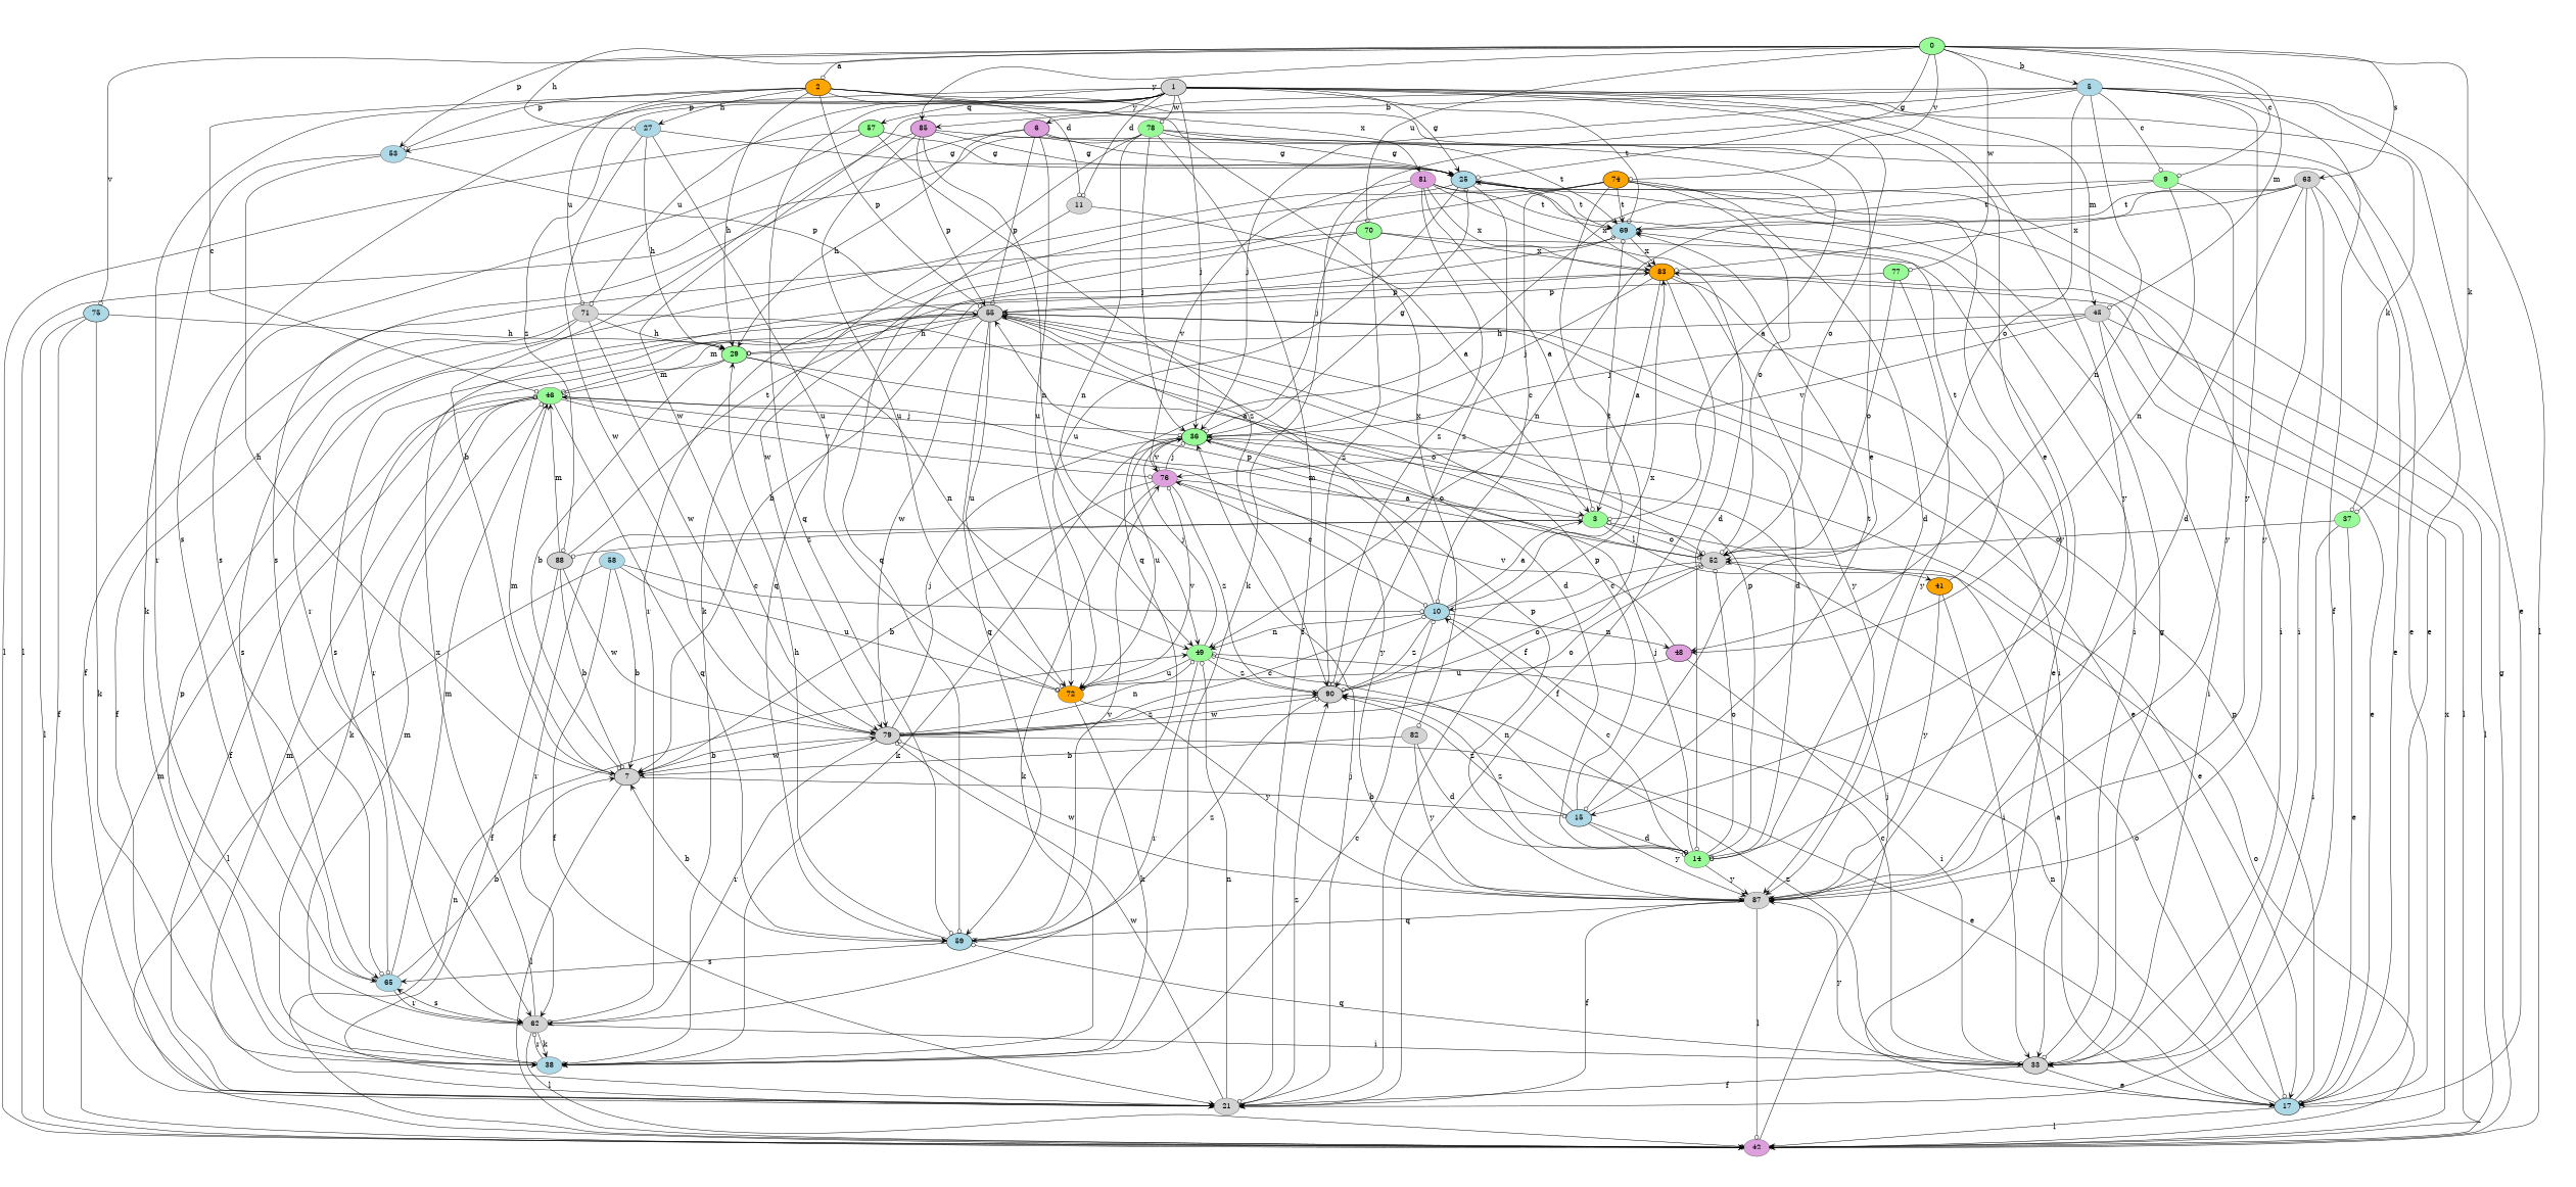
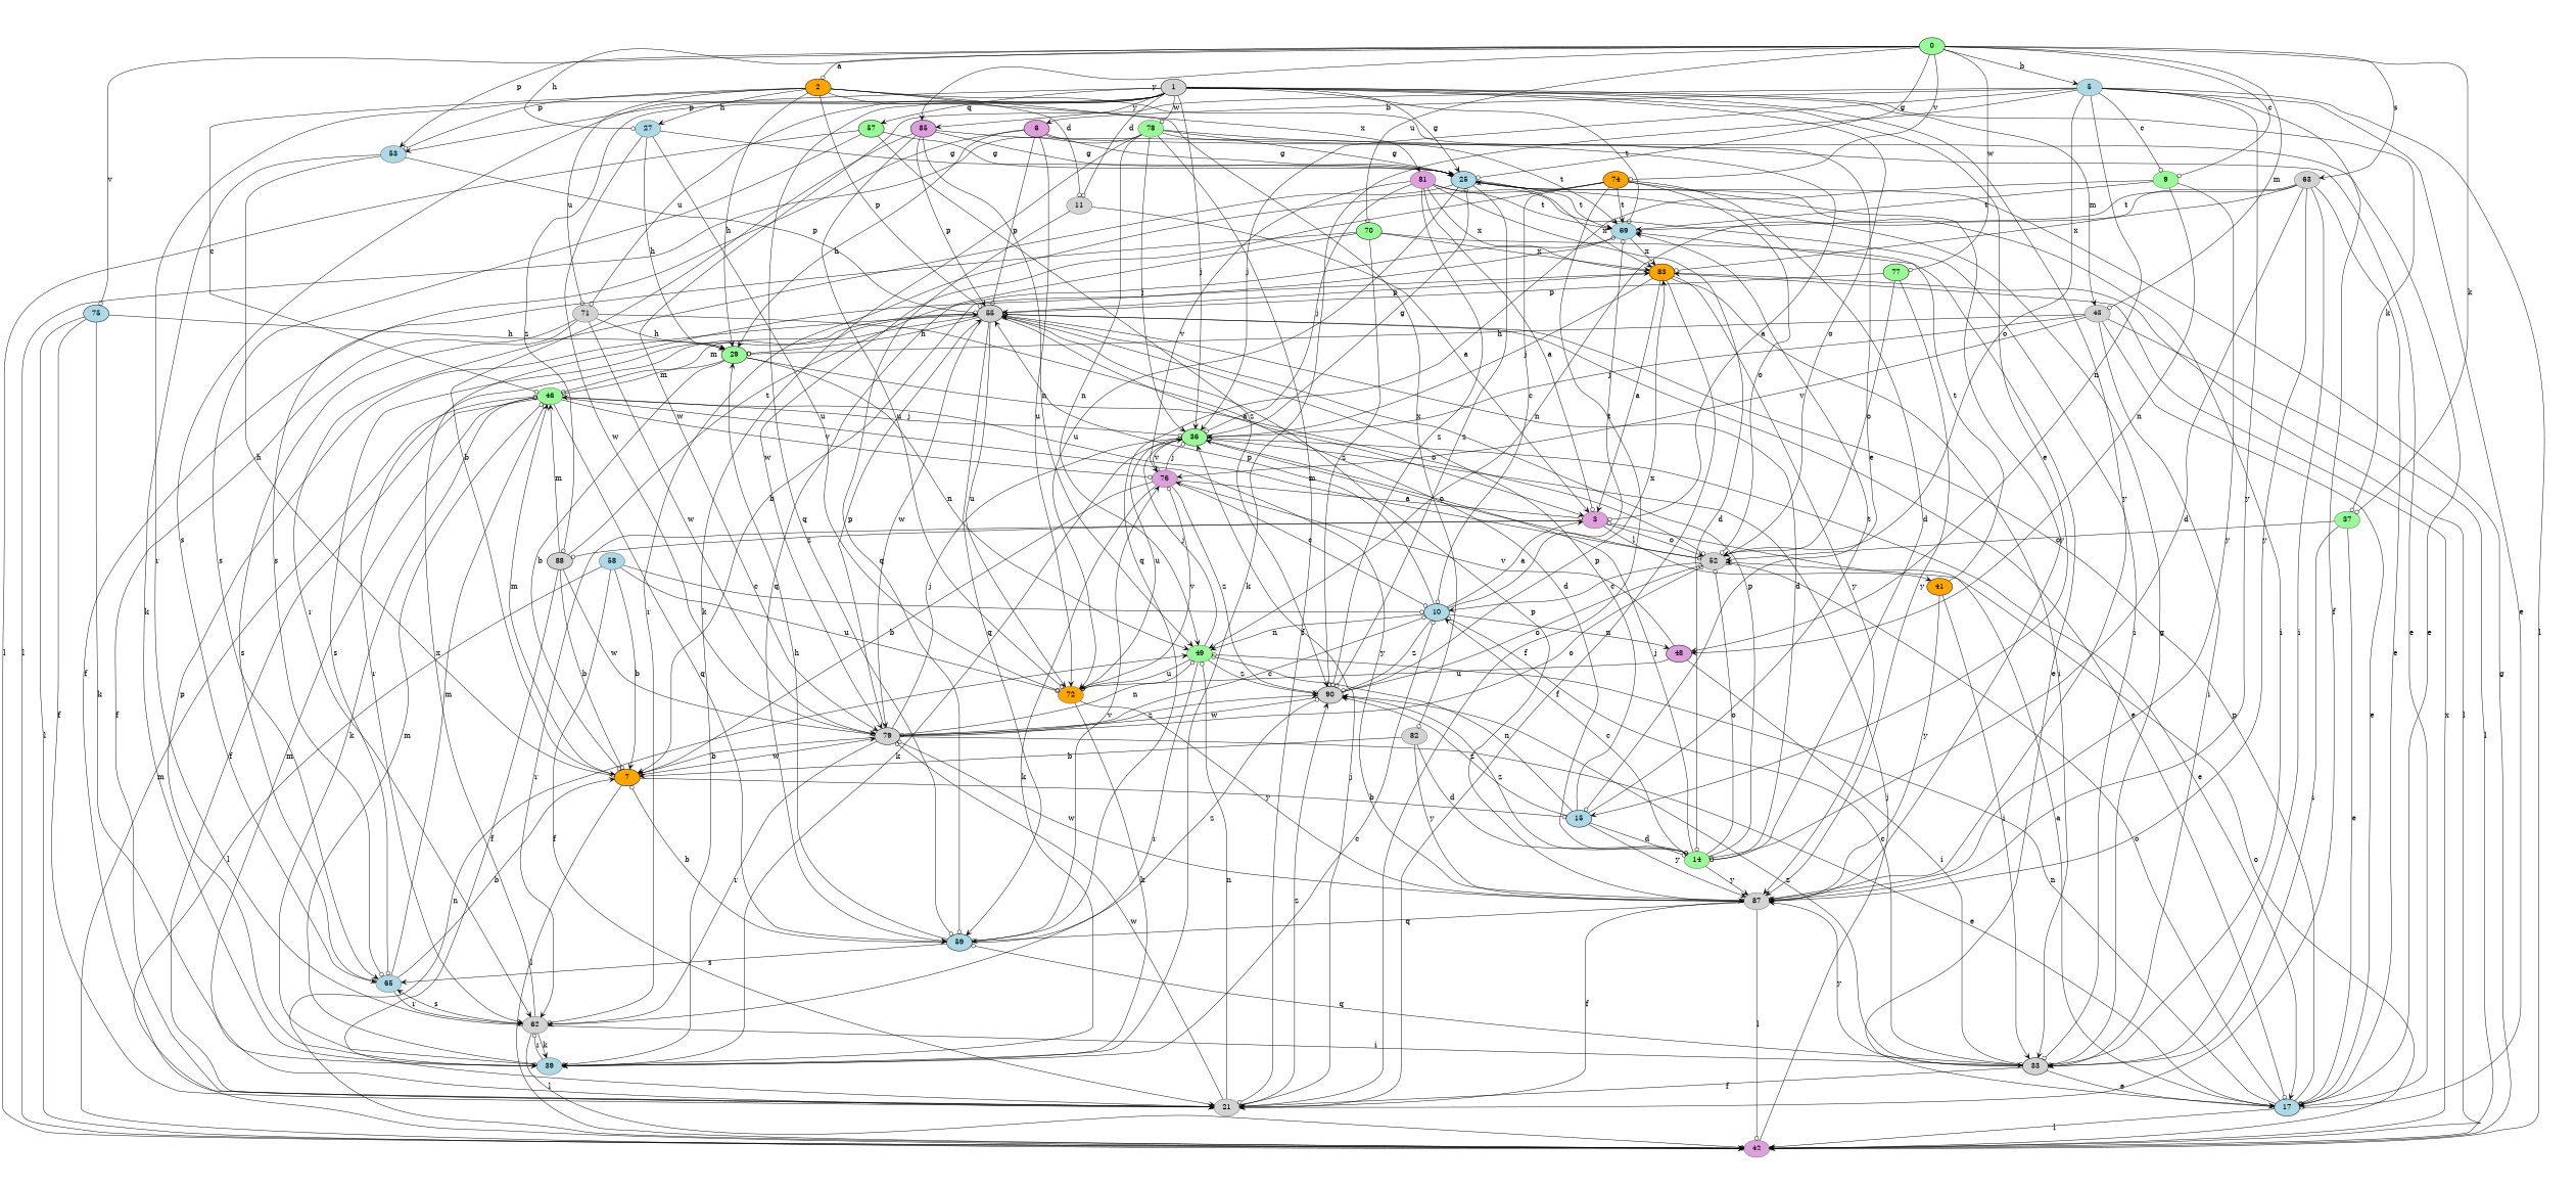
  strict digraph {
    node [color=gray40 fillcolor=lightgrey style=filled]
    edge [arrowhead=vee]
    0 [color=black fillcolor=palegreen]
    2 [color=black fillcolor=orange]
    5 [fillcolor=lightblue]
    9 [fillcolor=palegreen]
    25 [color=black fillcolor=lightblue]
    27 [fillcolor=lightblue]
    37 [fillcolor=palegreen]
    45
    53 [fillcolor=lightblue]
    63
    70 [color=black fillcolor=palegreen]
    74 [color=black fillcolor=orange]
    75 [color=black fillcolor=lightblue]
    77 [color=black fillcolor=palegreen]
    85 [color=black fillcolor=plum]
    11
    15 [color=black fillcolor=lightblue]
    71
    29 [color=black fillcolor=palegreen]
    46 [fillcolor=palegreen]
    55 [color=black]
    81 [fillcolor=plum]
    82
    36 [color=black fillcolor=palegreen]
    52
    87
    6 [color=black fillcolor=plum]
    17 [color=black fillcolor=lightblue]
    21
-   39 [fillcolor=lightblue label=38]
+   39 [fillcolor=lightblue]
    42 [fillcolor=plum]
    48 [color=black fillcolor=plum]
    79 [color=black]
    59 [color=black fillcolor=lightblue]
    69 [fillcolor=lightblue]
    62
    72 [fillcolor=orange]
    90 [color=black]
    33 [color=black]
    83 [color=black fillcolor=orange]
    76 [fillcolor=plum]
-   7 [color=black]
+   7 [color=black fillcolor=orange]
    49 [fillcolor=palegreen]
    14 [fillcolor=palegreen]
    10 [color=black fillcolor=lightblue]
-   3 [fillcolor=palegreen]
+   3 [fillcolor=plum]
    1 [color=black]
    57 [color=black fillcolor=palegreen]
    65 [fillcolor=lightblue]
    78 [fillcolor=palegreen]
    88 [color=black]
    58 [fillcolor=lightblue]
    41 [color=black fillcolor=orange]
    0 -> 2 [arrowhead=odot label=a]
    0 -> 5 [label=b]
    0 -> 9 [arrowhead=odot label=c]
    0 -> 25 [arrowhead=odot label=g]
    0 -> 27 [arrowhead=odot label=h]
    0 -> 37 [arrowhead=odot label=k]
    0 -> 45 [arrowhead=odot label=m]
    0 -> 53 [label=p]
    0 -> 63 [label=s]
    0 -> 70 [arrowhead=odot label=u]
    0 -> 74 [arrowhead=odot label=v]
    0 -> 75 [arrowhead=odot label=v]
    0 -> 77 [arrowhead=odot label=w]
    0 -> 85 [label=y]
    2 -> 27 [label=h]
    2 -> 53 [arrowhead=odot label=p]
    2 -> 11 [arrowhead=odot label=d]
    2 -> 15 [arrowhead=odot label=e]
    2 -> 71 [arrowhead=odot label=u]
    2 -> 29 [label=h]
    2 -> 46 [arrowhead=odot label=c]
    2 -> 55 [arrowhead=odot label=p]
    2 -> 81 [label=x]
    2 -> 82 [arrowhead=odot label=x]
    5 -> 9 [arrowhead=odot label=c]
    5 -> 36 [label=j]
    5 -> 52 [label=o]
    5 -> 87 [arrowhead=odot label=y]
    5 -> 6 [label=b]
    5 -> 17 [arrowhead=odot label=e]
    5 -> 21 [label=f]
    5 -> 39 [label=k]
    5 -> 42 [label=l]
    5 -> 48 [label=n]
    5 -> 79 [label=w]
    9 -> 87 [label=y]
    9 -> 48 [label=n]
    9 -> 59 [arrowhead=odot label=q]
    9 -> 69 [label=t]
    25 -> 69 [label=t]
    25 -> 62 [label=r]
    25 -> 72 [label=u]
-   25 -> 90 [label=z]
+   25 -> 90 [arrowhead=odot label=z]
    25 -> 33 [arrowhead=odot label=i]
    25 -> 83 [label=x]
    27 -> 25 [label=g]
    27 -> 29 [label=h]
    27 -> 79 [arrowhead=odot label=w]
    27 -> 72 [arrowhead=odot label=u]
    37 -> 52 [label=o]
    37 -> 17 [arrowhead=odot label=e]
    37 -> 33 [label=i]
    45 -> 29 [arrowhead=odot label=h]
    45 -> 36 [arrowhead=odot label=j]
    45 -> 17 [arrowhead=odot label=e]
    45 -> 42 [label=l]
    45 -> 33 [arrowhead=odot label=i]
    45 -> 76 [label=v]
    53 -> 55 [arrowhead=odot label=p]
    53 -> 39 [label=k]
    53 -> 7 [arrowhead=odot label=h]
    63 -> 87 [arrowhead=odot label=y]
    63 -> 17 [label=e]
    63 -> 69 [arrowhead=odot label=t]
    63 -> 33 [label=i]
    63 -> 83 [arrowhead=odot label=x]
    63 -> 49 [label=n]
    63 -> 14 [arrowhead=odot label=d]
    70 -> 17 [label=e]
    70 -> 21 [arrowhead=odot label=f]
    70 -> 59 [label=q]
    70 -> 90 [arrowhead=odot label=z]
    70 -> 83 [label=x]
    74 -> 52 [arrowhead=odot label=o]
    74 -> 87 [arrowhead=odot label=y]
    74 -> 21 [arrowhead=odot label=f]
    74 -> 79 [label=w]
    74 -> 69 [label=t]
    74 -> 62 [arrowhead=odot label=r]
    74 -> 14 [arrowhead=odot label=d]
    74 -> 10 [arrowhead=odot label=c]
    75 -> 29 [label=h]
    75 -> 21 [label=f]
    75 -> 39 [label=k]
    75 -> 42 [label=l]
    77 -> 55 [arrowhead=odot label=p]
    77 -> 52 [label=o]
    77 -> 87 [label=y]
    85 -> 25 [label=g]
    85 -> 55 [label=p]
    85 -> 72 [arrowhead=odot label=u]
    85 -> 7 [label=b]
    85 -> 49 [label=n]
    85 -> 3 [arrowhead=odot label=a]
    11 -> 59 [arrowhead=odot label=q]
    11 -> 3 [label=a]
    15 -> 55 [label=p]
    15 -> 87 [label=y]
    15 -> 69 [label=t]
    15 -> 90 [label=z]
    15 -> 49 [arrowhead=odot label=n]
    15 -> 14 [arrowhead=odot label=d]
    71 -> 29 [arrowhead=odot label=h]
    71 -> 21 [arrowhead=odot label=f]
    71 -> 79 [label=w]
    71 -> 14 [arrowhead=odot label=d]
    71 -> 65 [arrowhead=odot label=s]
    29 -> 46 [arrowhead=odot label=m]
    29 -> 52 [arrowhead=odot label=o]
    29 -> 7 [arrowhead=odot label=b]
    29 -> 49 [label=n]
    46 -> 36 [arrowhead=odot label=j]
    46 -> 87 [arrowhead=odot label=y]
    46 -> 21 [label=f]
    46 -> 39 [arrowhead=odot label=k]
    46 -> 59 [label=q]
    46 -> 76 [arrowhead=odot label=v]
    55 -> 29 [arrowhead=odot label=h]
    55 -> 46 [arrowhead=odot label=m]
    55 -> 17 [arrowhead=odot label=e]
    55 -> 79 [label=w]
    55 -> 59 [label=q]
    55 -> 62 [label=r]
    55 -> 72 [label=u]
    55 -> 14 [arrowhead=odot label=d]
    55 -> 3 [label=a]
    55 -> 65 [arrowhead=odot label=s]
    81 -> 36 [arrowhead=odot label=j]
    81 -> 69 [label=t]
    81 -> 90 [arrowhead=odot label=z]
    81 -> 33 [arrowhead=odot label=i]
    81 -> 83 [arrowhead=odot label=x]
    81 -> 76 [label=v]
    81 -> 14 [arrowhead=odot label=d]
    81 -> 3 [arrowhead=odot label=a]
    82 -> 87 [label=y]
    82 -> 7 [label=b]
    82 -> 14 [arrowhead=odot label=d]
    36 -> 25 [arrowhead=odot label=g]
    36 -> 52 [arrowhead=odot label=o]
    36 -> 17 [label=e]
    36 -> 39 [label=k]
    36 -> 72 [label=u]
    36 -> 76 [arrowhead=odot label=v]
    52 -> 46 [label=m]
    52 -> 10 [label=c]
    87 -> 55 [arrowhead=odot label=p]
    87 -> 21 [arrowhead=odot label=f]
    87 -> 42 [arrowhead=odot label=l]
    87 -> 79 [arrowhead=odot label=w]
    87 -> 59 [label=q]
    6 -> 25 [arrowhead=odot label=g]
    6 -> 29 [label=h]
    6 -> 55 [arrowhead=odot label=p]
    6 -> 17 [label=e]
    6 -> 72 [label=u]
    6 -> 65 [arrowhead=odot label=s]
    17 -> 55 [arrowhead=odot label=p]
    17 -> 52 [arrowhead=odot label=o]
    17 -> 42 [label=l]
    17 -> 49 [arrowhead=odot label=n]
    17 -> 3 [arrowhead=odot label=a]
    21 -> 46 [arrowhead=odot label=m]
    21 -> 36 [label=j]
    21 -> 79 [arrowhead=odot label=w]
    21 -> 90 [label=z]
    21 -> 49 [arrowhead=odot label=n]
    39 -> 46 [arrowhead=odot label=m]
    39 -> 55 [label=p]
    39 -> 62 [arrowhead=odot label=r]
    39 -> 10 [arrowhead=odot label=c]
    42 -> 25 [arrowhead=odot label=g]
    42 -> 46 [arrowhead=odot label=m]
    42 -> 36 [arrowhead=odot label=j]
    42 -> 52 [label=o]
    42 -> 83 [label=x]
    42 -> 49 [label=n]
    48 -> 72 [arrowhead=odot label=u]
    48 -> 33 [arrowhead=odot label=i]
    48 -> 76 [label=v]
+   79 -> 55 [label=p]
    79 -> 36 [arrowhead=odot label=j]
    79 -> 52 [arrowhead=odot label=o]
    79 -> 17 [label=e]
    79 -> 62 [arrowhead=odot label=r]
    79 -> 90 [label=z]
    79 -> 7 [arrowhead=odot label=b]
    79 -> 49 [arrowhead=odot label=n]
    79 -> 10 [arrowhead=odot label=c]
    59 -> 29 [label=h]
    59 -> 90 [arrowhead=odot label=z]
    59 -> 76 [label=v]
-   59 -> 7 [label=b]
+   59 -> 7 [arrowhead=odot label=b]
    59 -> 65 [label=s]
    69 -> 83 [label=x]
    69 -> 7 [label=b]
    62 -> 39 [label=k]
    62 -> 42 [arrowhead=odot label=l]
    62 -> 33 [label=i]
    62 -> 83 [label=x]
    62 -> 65 [label=s]
    72 -> 87 [arrowhead=odot label=y]
    72 -> 39 [arrowhead=odot label=k]
    72 -> 76 [arrowhead=odot label=v]
    90 -> 52 [arrowhead=odot label=o]
    90 -> 79 [arrowhead=odot label=w]
    90 -> 83 [label=x]
    33 -> 25 [label=g]
    33 -> 87 [label=y]
    33 -> 17 [arrowhead=odot label=e]
    33 -> 21 [label=f]
    33 -> 59 [arrowhead=odot label=q]
    33 -> 90 [label=z]
    33 -> 10 [arrowhead=odot label=c]
    83 -> 55 [label=p]
    83 -> 36 [label=j]
    83 -> 87 [label=y]
    83 -> 21 [label=f]
    83 -> 42 [arrowhead=odot label=l]
    83 -> 33 [label=i]
    83 -> 3 [label=a]
    76 -> 36 [arrowhead=odot label=j]
    76 -> 39 [label=k]
    76 -> 90 [arrowhead=odot label=z]
    76 -> 7 [label=b]
    76 -> 10 [arrowhead=odot label=c]
    76 -> 3 [arrowhead=odot label=a]
    7 -> 15 [arrowhead=odot label=b]
    7 -> 46 [label=m]
    7 -> 42 [label=l]
    7 -> 79 [label=w]
    49 -> 36 [label=j]
    49 -> 62 [label=r]
    49 -> 72 [arrowhead=odot label=u]
    49 -> 90 [label=z]
    14 -> 55 [label=p]
    14 -> 36 [label=j]
    14 -> 52 [arrowhead=odot label=o]
    14 -> 87 [label=y]
    14 -> 90 [label=z]
    14 -> 10 [label=c]
    10 -> 55 [label=p]
    10 -> 48 [label=n]
    10 -> 69 [arrowhead=odot label=t]
    10 -> 90 [arrowhead=odot label=z]
    10 -> 49 [label=n]
    10 -> 3 [label=a]
    3 -> 52 [label=o]
    3 -> 62 [label=r]
    3 -> 88 [arrowhead=odot label=z]
    3 -> 41 [label=l]
    1 -> 25 [label=g]
    1 -> 37 [arrowhead=odot label=k]
    1 -> 45 [label=m]
    1 -> 53 [label=p]
    1 -> 85 [label=y]
    1 -> 11 [arrowhead=odot label=d]
    1 -> 15 [label=e]
    1 -> 71 [arrowhead=odot label=u]
    1 -> 36 [label=j]
    1 -> 52 [label=o]
    1 -> 87 [arrowhead=odot label=y]
    1 -> 59 [arrowhead=odot label=q]
    1 -> 69 [arrowhead=odot label=t]
    1 -> 62 [arrowhead=odot label=r]
    1 -> 57 [label=q]
    1 -> 65 [label=s]
    1 -> 78 [arrowhead=odot label=w]
    1 -> 88 [arrowhead=odot label=z]
    57 -> 25 [arrowhead=odot label=g]
    57 -> 42 [label=l]
    57 -> 90 [label=z]
    57 -> 65 [label=s]
    65 -> 46 [arrowhead=odot label=m]
    65 -> 62 [label=r]
    65 -> 7 [label=b]
    78 -> 25 [arrowhead=odot label=g]
    78 -> 36 [label=j]
    78 -> 17 [arrowhead=odot label=e]
    78 -> 21 [arrowhead=odot label=f]
    78 -> 39 [arrowhead=odot label=k]
    78 -> 42 [arrowhead=odot label=l]
    78 -> 69 [label=t]
    78 -> 49 [label=n]
    88 -> 46 [label=m]
    88 -> 21 [label=f]
    88 -> 79 [arrowhead=odot label=w]
    88 -> 69 [arrowhead=odot label=t]
    88 -> 7 [arrowhead=odot label=b]
    58 -> 21 [label=f]
    58 -> 42 [arrowhead=odot label=l]
    58 -> 72 [arrowhead=odot label=u]
    58 -> 7 [label=b]
    58 -> 10 [arrowhead=odot label=c]
    41 -> 87 [label=y]
    41 -> 69 [label=t]
    41 -> 33 [label=i]
  }
